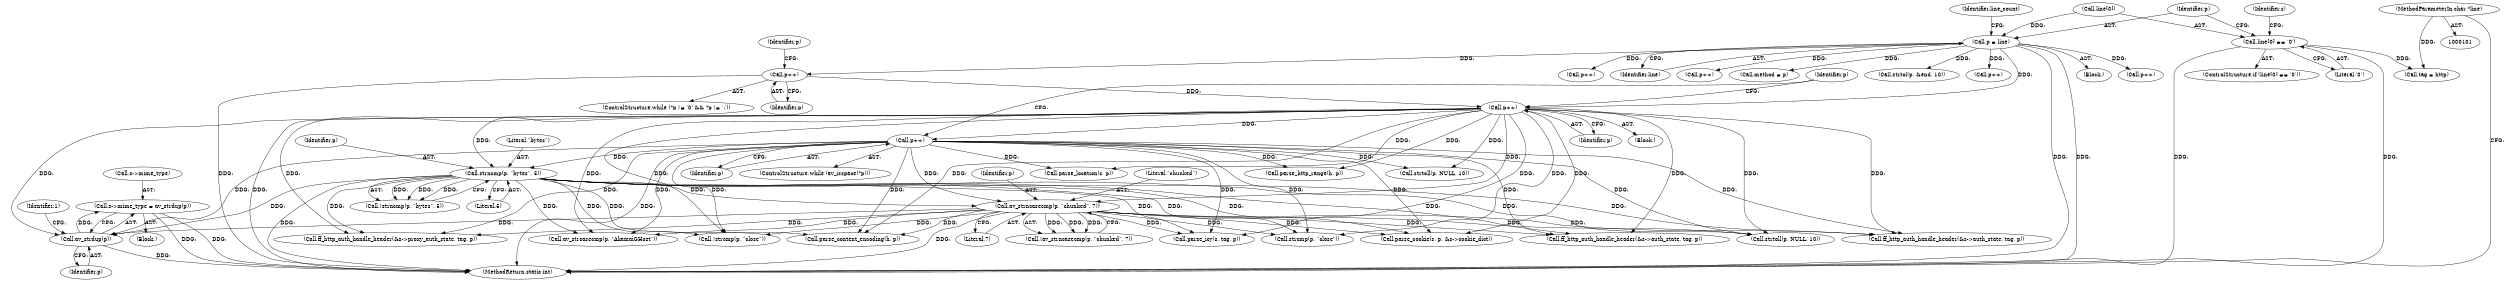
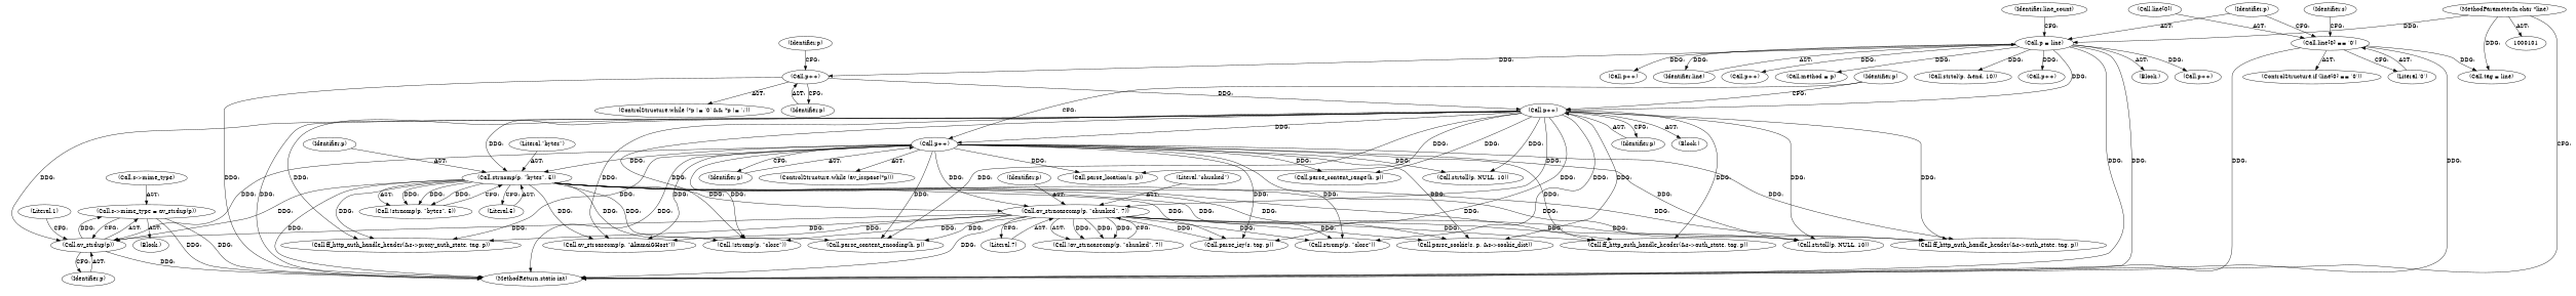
  digraph {
    n1 [label="(Call,s->mime_type = av_strdup(p))"]
    n2 [label="(Call,av_strdup(p))"]
    n3 [label="(MethodReturn,static int)"]
    n4 [label="(Block,)"]
    n5 [label="(Identifier,p)"]
    n6 [label="(Call,p++)"]
    n7 [label="(Call,p++)"]
    n8 [label="(Call,strncmp(p, \"bytes\", 5))"]
    n9 [label="(Call,av_strncasecmp(p, \"chunked\", 7))"]
    n10 [label="(Call,ff_http_auth_handle_header(&s->proxy_auth_state, tag, p))"]
    n11 [label="(Call,ff_http_auth_handle_header(&s->auth_state, tag, p))"]
    n12 [label="(Call,parse_location(s, p))"]
    n13 [label="(Call,parse_icy(s, tag, p))"]
    n14 [label="(Call,ff_http_auth_handle_header(&s->auth_state, tag, p))"]
    n15 [label="(Identifier,p)"]
    n16 [label="(Call,strcmp(p, \"close\"))"]
-   n17 [label="(Call,parse_http_range(h, p))"]
+   n17 [label="(Call,parse_content_range(h, p))"]
    n18 [label="(Call,parse_cookie(s, p, &s->cookie_dict))"]
    n19 [label="(Call,strtoll(p, NULL, 10))"]
    n20 [label="(Call,av_strcasecmp(p, \"AkamaiGHost\"))"]
    n21 [label="(Call,!strcmp(p, \"close\"))"]
    n22 [label="(Block,)"]
    n23 [label="(Call,strtoll(p, NULL, 10))"]
    n24 [label="(Call,parse_content_encoding(h, p))"]
    n25 [label="(Identifier,p)"]
    n26 [label="(ControlStructure,while (av_isspace(*p)))"]
    n27 [label="(Call,!strncmp(p, \"bytes\", 5))"]
    n28 [label="(Literal,5)"]
    n29 [label="(Literal,7)"]
    n30 [label="(Call,!av_strncasecmp(p, \"chunked\", 7))"]
    n31 [label="(Call,p++)"]
    n32 [label="(ControlStructure,while (*p != '\0' && *p != ':'))"]
    n33 [label="(Identifier,p)"]
    n34 [label="(Call,p = line)"]
    n35 [label="(Block,)"]
    n36 [label="(Call,p++)"]
    n37 [label="(Call,p++)"]
    n38 [label="(Identifier,line)"]
    n39 [label="(Call,p++)"]
    n40 [label="(Call,method = p)"]
    n41 [label="(Call,strtol(p, &end, 10))"]
    n42 [label="(Call,p++)"]
    n43 [label="(Call,line[0] == '\0')"]
-   n44 [label="(Call,tag = http)"]
+   n44 [label="(Call,tag = line)"]
    n45 [label="(ControlStructure,if (line[0] == '\0'))"]
    n46 [label="(Literal,'\0')"]
    n47 [label="(MethodParameterIn,char *line)"]
    1000101
    n49 [label="(Identifier,s)"]
    n50 [label="(Identifier,p)"]
-   n51 [label="(Identifier,1)"]
+   n51 [label="(Literal,1)"]
    n52 [label="(Identifier,p)"]
    n53 [label="(Call,line[0])"]
    n54 [label="(Literal,\"bytes\")"]
    n55 [label="(Identifier,p)"]
    n56 [label="(Identifier,line_count)"]
    n57 [label="(Literal,\"chunked\")"]
    n58 [label="(Identifier,p)"]
    n59 [label="(Identifier,p)"]
    n60 [label="(Call,s->mime_type)"]
    n1 -> n2 [label="CFG: "]
    n1 -> n3 [label="DDG: "]
    n1 -> n3 [label="DDG: "]
    n1 -> n4 [label="AST: "]
    n2 -> n1 [label="AST: "]
    n2 -> n1 [label="DDG: "]
    n2 -> n3 [label="DDG: "]
    n2 -> n5 [label="CFG: "]
    n5 -> n2 [label="AST: "]
    n6 -> n2 [label="DDG: "]
    n6 -> n3 [label="DDG: "]
    n6 -> n7 [label="DDG: "]
    n6 -> n8 [label="DDG: "]
    n6 -> n9 [label="DDG: "]
    n6 -> n10 [label="DDG: "]
    n6 -> n11 [label="DDG: "]
    n6 -> n12 [label="DDG: "]
    n6 -> n13 [label="DDG: "]
    n6 -> n14 [label="DDG: "]
    n6 -> n15 [label="CFG: "]
    n6 -> n16 [label="DDG: "]
    n6 -> n17 [label="DDG: "]
    n6 -> n18 [label="DDG: "]
    n6 -> n19 [label="DDG: "]
    n6 -> n20 [label="DDG: "]
    n6 -> n21 [label="DDG: "]
    n6 -> n22 [label="AST: "]
    n6 -> n23 [label="DDG: "]
    n6 -> n24 [label="DDG: "]
    n7 -> n2 [label="DDG: "]
    n7 -> n3 [label="DDG: "]
    n7 -> n8 [label="DDG: "]
    n7 -> n9 [label="DDG: "]
    n7 -> n10 [label="DDG: "]
    n7 -> n11 [label="DDG: "]
    n7 -> n12 [label="DDG: "]
    n7 -> n13 [label="DDG: "]
    n7 -> n14 [label="DDG: "]
    n7 -> n16 [label="DDG: "]
    n7 -> n17 [label="DDG: "]
    n7 -> n18 [label="DDG: "]
    n7 -> n19 [label="DDG: "]
    n7 -> n20 [label="DDG: "]
    n7 -> n21 [label="DDG: "]
    n7 -> n23 [label="DDG: "]
    n7 -> n24 [label="DDG: "]
    n7 -> n25 [label="CFG: "]
    n7 -> n26 [label="AST: "]
    n8 -> n2 [label="DDG: "]
    n8 -> n3 [label="DDG: "]
    n8 -> n9 [label="DDG: "]
    n8 -> n10 [label="DDG: "]
    n8 -> n11 [label="DDG: "]
    n8 -> n13 [label="DDG: "]
    n8 -> n14 [label="DDG: "]
    n8 -> n16 [label="DDG: "]
    n8 -> n18 [label="DDG: "]
    n8 -> n19 [label="DDG: "]
    n8 -> n20 [label="DDG: "]
    n8 -> n21 [label="DDG: "]
    n8 -> n24 [label="DDG: "]
    n8 -> n27 [label="AST: "]
    n8 -> n27 [label="DDG: "]
    n8 -> n27 [label="DDG: "]
    n8 -> n27 [label="DDG: "]
    n8 -> n28 [label="CFG: "]
    n9 -> n2 [label="DDG: "]
    n9 -> n3 [label="DDG: "]
    n9 -> n10 [label="DDG: "]
    n9 -> n11 [label="DDG: "]
    n9 -> n13 [label="DDG: "]
    n9 -> n14 [label="DDG: "]
    n9 -> n16 [label="DDG: "]
    n9 -> n18 [label="DDG: "]
    n9 -> n19 [label="DDG: "]
    n9 -> n20 [label="DDG: "]
    n9 -> n21 [label="DDG: "]
    n9 -> n24 [label="DDG: "]
    n9 -> n29 [label="CFG: "]
    n9 -> n30 [label="AST: "]
    n9 -> n30 [label="DDG: "]
    n9 -> n30 [label="DDG: "]
    n9 -> n30 [label="DDG: "]
    n15 -> n6 [label="AST: "]
    n25 -> n7 [label="AST: "]
    n27 -> n8 [label="CFG: "]
    n28 -> n8 [label="AST: "]
    n29 -> n9 [label="AST: "]
    n30 -> n9 [label="CFG: "]
    n31 -> n3 [label="DDG: "]
    n31 -> n6 [label="DDG: "]
    n31 -> n32 [label="AST: "]
    n31 -> n33 [label="CFG: "]
    n33 -> n31 [label="AST: "]
    n34 -> n3 [label="DDG: "]
    n34 -> n3 [label="DDG: "]
    n34 -> n6 [label="DDG: "]
    n34 -> n31 [label="DDG: "]
    n34 -> n35 [label="AST: "]
    n34 -> n36 [label="DDG: "]
    n34 -> n37 [label="DDG: "]
-   n34 -> n38 [label="CFG: "]
+   n34 -> n38 [label="DDG: "]
    n34 -> n39 [label="DDG: "]
    n34 -> n40 [label="DDG: "]
    n34 -> n41 [label="DDG: "]
    n34 -> n42 [label="DDG: "]
    n38 -> n34 [label="AST: "]
    n43 -> n3 [label="DDG: "]
    n43 -> n3 [label="DDG: "]
    n43 -> n44 [label="DDG: "]
    n43 -> n45 [label="AST: "]
    n43 -> n46 [label="CFG: "]
    n46 -> n43 [label="AST: "]
    n47 -> n3 [label="CFG: "]
-   n53 -> n34 [label="DDG: "]
+   n47 -> n34 [label="DDG: "]
    n47 -> n44 [label="DDG: "]
    n47 -> 1000101 [label="AST: "]
    n49 -> n43 [label="CFG: "]
    n50 -> n34 [label="AST: "]
    n50 -> n43 [label="CFG: "]
    n51 -> n2 [label="CFG: "]
    n52 -> n31 [label="CFG: "]
    n53 -> n43 [label="AST: "]
    n54 -> n8 [label="AST: "]
    n55 -> n9 [label="AST: "]
    n56 -> n34 [label="CFG: "]
    n57 -> n9 [label="AST: "]
    n58 -> n6 [label="CFG: "]
    n58 -> n7 [label="CFG: "]
    n59 -> n8 [label="AST: "]
    n60 -> n1 [label="AST: "]
  }
